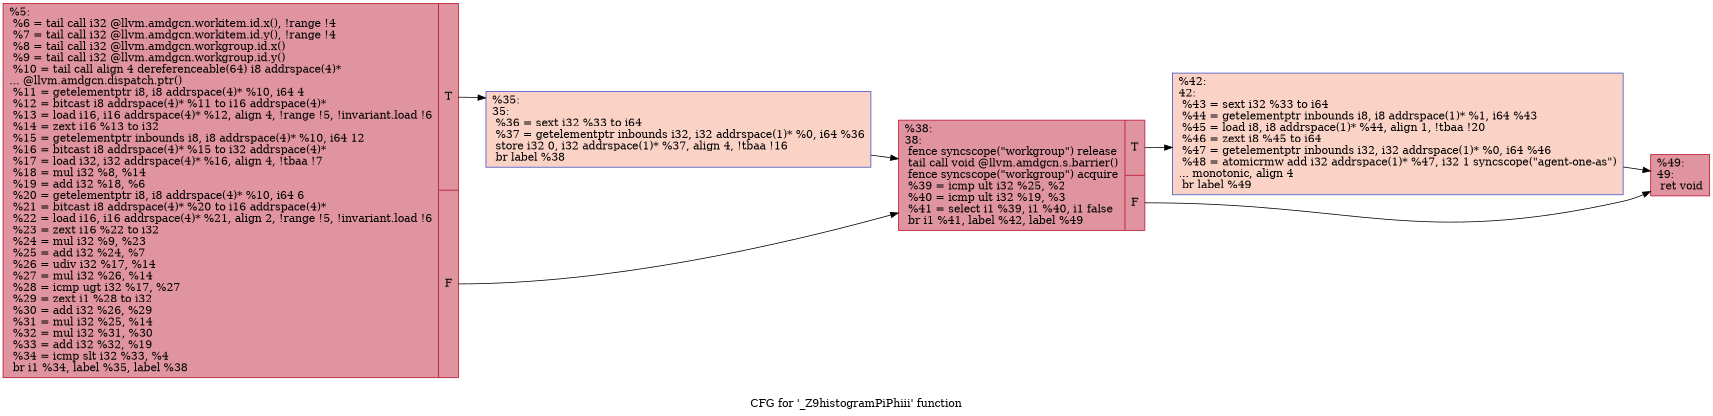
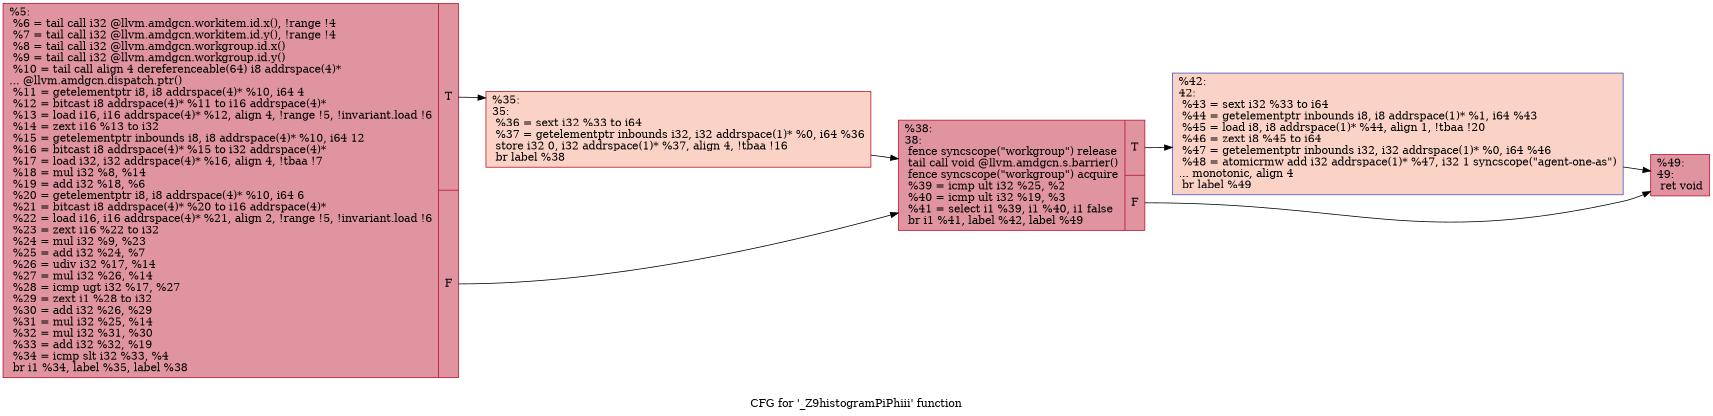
  digraph {
    label="CFG for '_Z9histogramPiPhiii' function"
    rankdir=LR
    node [color="#b70d28ff" fillcolor="#b70d2870" shape=record style=filled]
    n1 [label="{%5:\l  %6 = tail call i32 @llvm.amdgcn.workitem.id.x(), !range !4\l  %7 = tail call i32 @llvm.amdgcn.workitem.id.y(), !range !4\l  %8 = tail call i32 @llvm.amdgcn.workgroup.id.x()\l  %9 = tail call i32 @llvm.amdgcn.workgroup.id.y()\l  %10 = tail call align 4 dereferenceable(64) i8 addrspace(4)*\l... @llvm.amdgcn.dispatch.ptr()\l  %11 = getelementptr i8, i8 addrspace(4)* %10, i64 4\l  %12 = bitcast i8 addrspace(4)* %11 to i16 addrspace(4)*\l  %13 = load i16, i16 addrspace(4)* %12, align 4, !range !5, !invariant.load !6\l  %14 = zext i16 %13 to i32\l  %15 = getelementptr inbounds i8, i8 addrspace(4)* %10, i64 12\l  %16 = bitcast i8 addrspace(4)* %15 to i32 addrspace(4)*\l  %17 = load i32, i32 addrspace(4)* %16, align 4, !tbaa !7\l  %18 = mul i32 %8, %14\l  %19 = add i32 %18, %6\l  %20 = getelementptr i8, i8 addrspace(4)* %10, i64 6\l  %21 = bitcast i8 addrspace(4)* %20 to i16 addrspace(4)*\l  %22 = load i16, i16 addrspace(4)* %21, align 2, !range !5, !invariant.load !6\l  %23 = zext i16 %22 to i32\l  %24 = mul i32 %9, %23\l  %25 = add i32 %24, %7\l  %26 = udiv i32 %17, %14\l  %27 = mul i32 %26, %14\l  %28 = icmp ugt i32 %17, %27\l  %29 = zext i1 %28 to i32\l  %30 = add i32 %26, %29\l  %31 = mul i32 %25, %14\l  %32 = mul i32 %31, %30\l  %33 = add i32 %32, %19\l  %34 = icmp slt i32 %33, %4\l  br i1 %34, label %35, label %38\l|{<s0>T|<s1>F}}"]
-   n2 [color="#3d50c3ff" fillcolor="#f59c7d70" label="{%35:\l35:                                               \l  %36 = sext i32 %33 to i64\l  %37 = getelementptr inbounds i32, i32 addrspace(1)* %0, i64 %36\l  store i32 0, i32 addrspace(1)* %37, align 4, !tbaa !16\l  br label %38\l}"]
+   n2 [fillcolor="#f59c7d70" label="{%35:\l35:                                               \l  %36 = sext i32 %33 to i64\l  %37 = getelementptr inbounds i32, i32 addrspace(1)* %0, i64 %36\l  store i32 0, i32 addrspace(1)* %37, align 4, !tbaa !16\l  br label %38\l}"]
    n3 [label="{%38:\l38:                                               \l  fence syncscope(\"workgroup\") release\l  tail call void @llvm.amdgcn.s.barrier()\l  fence syncscope(\"workgroup\") acquire\l  %39 = icmp ult i32 %25, %2\l  %40 = icmp ult i32 %19, %3\l  %41 = select i1 %39, i1 %40, i1 false\l  br i1 %41, label %42, label %49\l|{<s0>T|<s1>F}}"]
    n4 [color="#3d50c3ff" fillcolor="#f59c7d70" label="{%42:\l42:                                               \l  %43 = sext i32 %33 to i64\l  %44 = getelementptr inbounds i8, i8 addrspace(1)* %1, i64 %43\l  %45 = load i8, i8 addrspace(1)* %44, align 1, !tbaa !20\l  %46 = zext i8 %45 to i64\l  %47 = getelementptr inbounds i32, i32 addrspace(1)* %0, i64 %46\l  %48 = atomicrmw add i32 addrspace(1)* %47, i32 1 syncscope(\"agent-one-as\")\l... monotonic, align 4\l  br label %49\l}"]
    n5 [label="{%49:\l49:                                               \l  ret void\l}"]
    n1 -> n2 [tailport=s0]
    n1 -> n3 [tailport=s1]
    n2 -> n3
    n3 -> n4 [tailport=s0]
    n3 -> n5 [tailport=s1]
    n4 -> n5
  }
